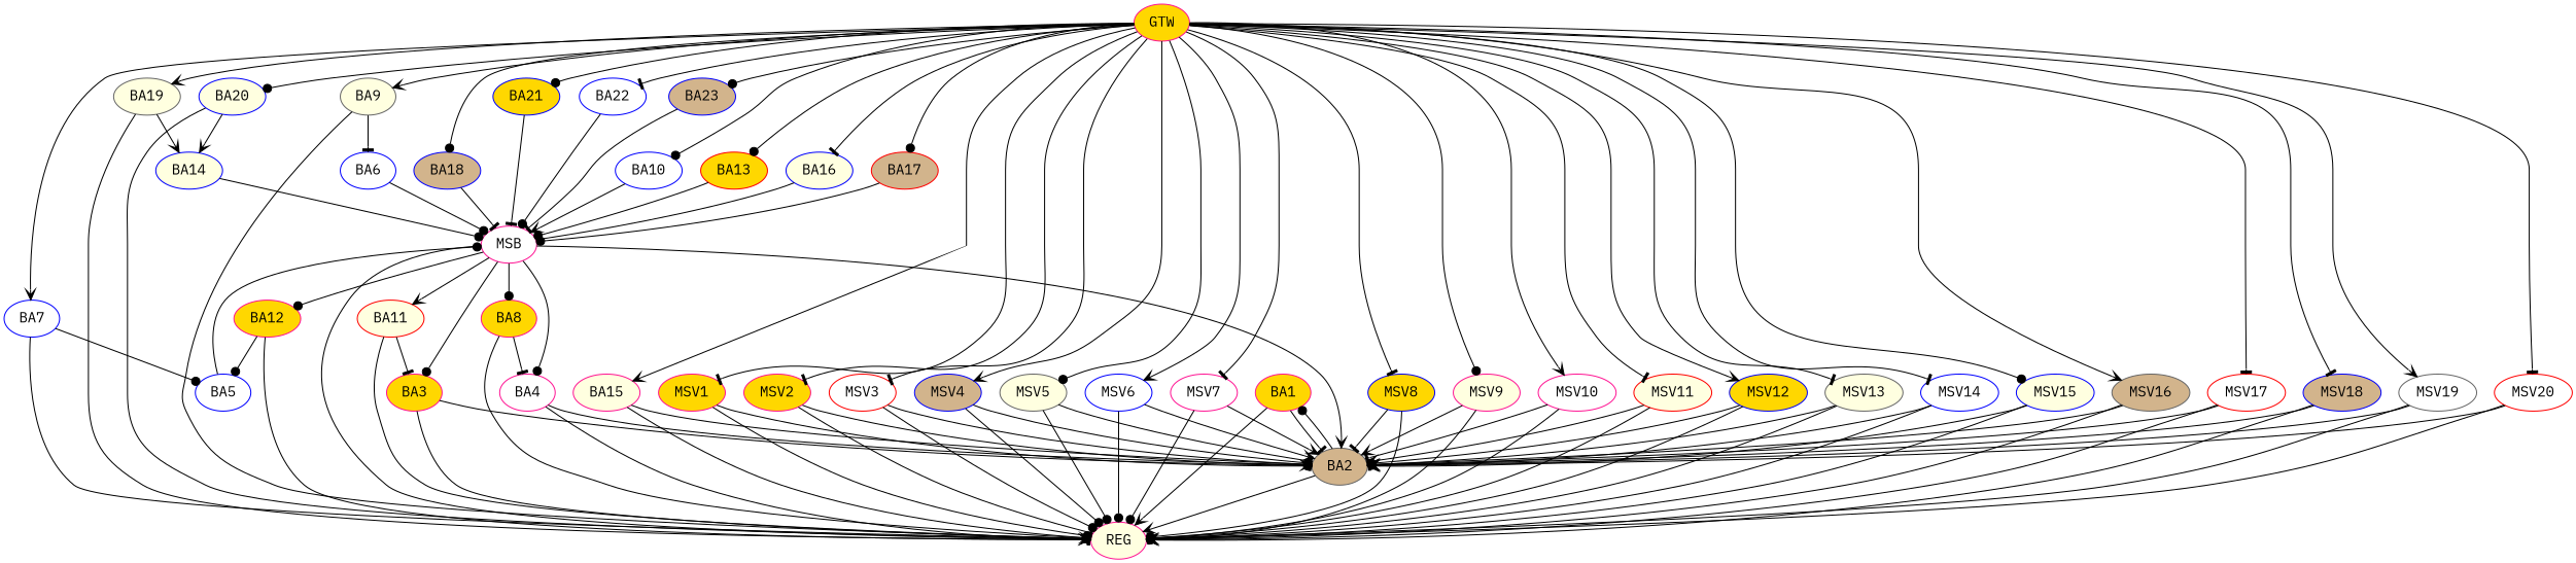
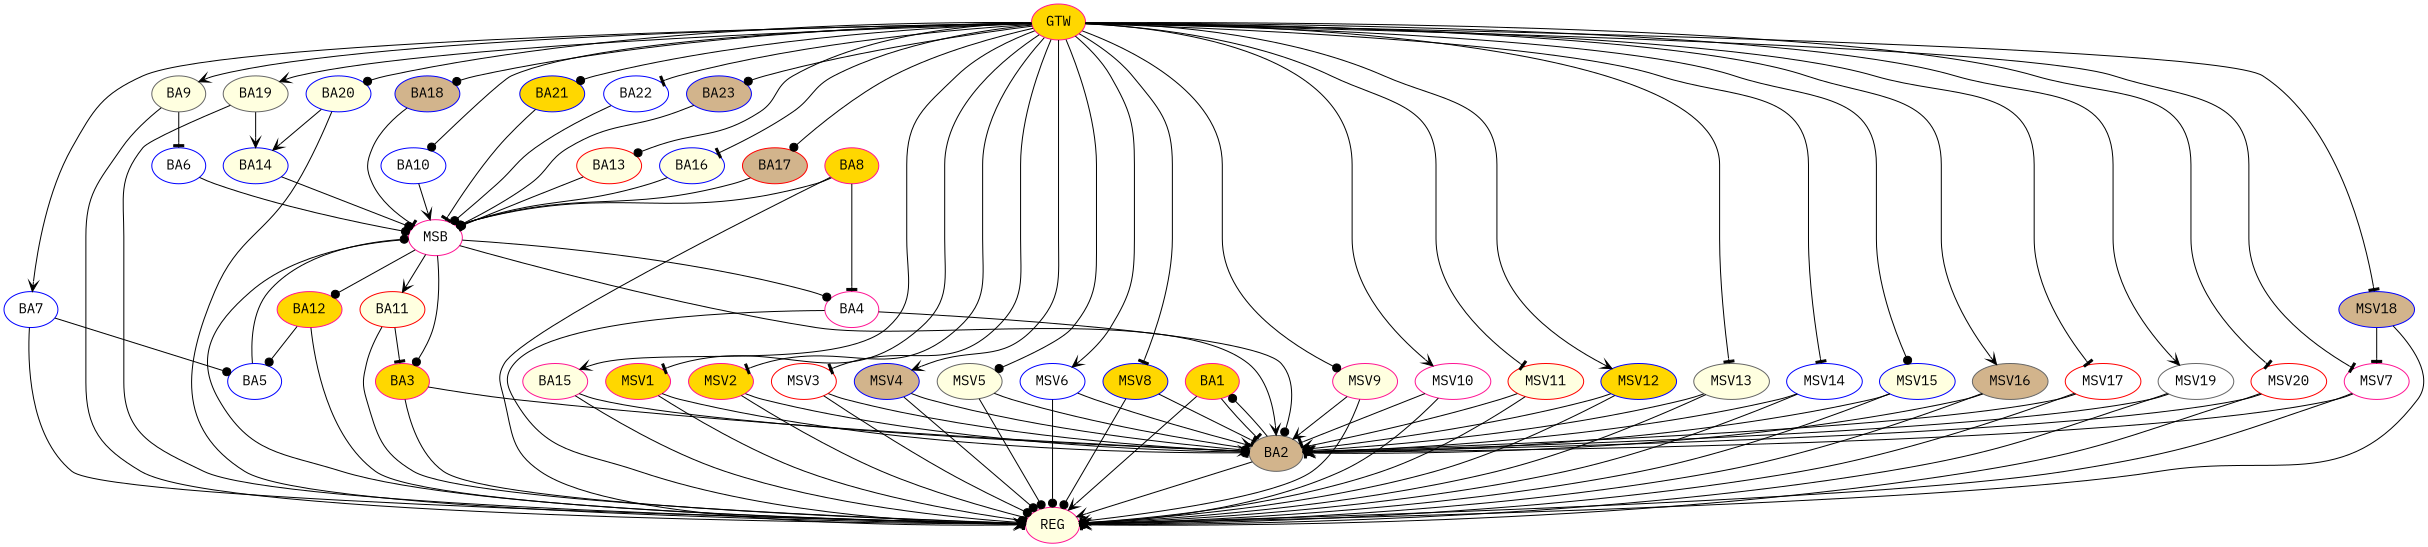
  strict digraph {
    fontname="IBM Plex Mono"
    node [color=blue fillcolor=white fontname="IBM Plex Mono" style=filled]
    edge [arrowhead=dot fontname="IBM Plex Mono"]
    n1 [color=deeppink fillcolor=gold label=BA1]
    n2 [color=gray40 fillcolor=tan label=BA2]
    n3 [color=deeppink fillcolor=lightyellow label=REG]
    n4 [color=deeppink fillcolor=gold label=BA3]
    n5 [color=deeppink label=BA4]
    n6 [label=BA5]
    n7 [color=deeppink label=MSB]
    n8 [color=deeppink fillcolor=gold label=BA8]
    n9 [color=red fillcolor=lightyellow label=BA11]
    n10 [color=deeppink fillcolor=gold label=BA12]
    n11 [label=BA6]
    n12 [label=BA7]
    n13 [color=gray40 fillcolor=lightyellow label=BA9]
    n14 [label=BA10]
-   n15 [color=red fillcolor=gold label=BA13]
+   n15 [color=red fillcolor=lightyellow label=BA13]
    n16 [fillcolor=lightyellow label=BA14]
    n17 [color=deeppink fillcolor=lightyellow label=BA15]
    n18 [fillcolor=lightyellow label=BA16]
    n19 [color=red fillcolor=tan label=BA17]
    n20 [fillcolor=tan label=BA18]
    n21 [color=gray40 fillcolor=lightyellow label=BA19]
    n22 [fillcolor=lightyellow label=BA20]
    n23 [fillcolor=gold label=BA21]
    n24 [label=BA22]
    n25 [fillcolor=tan label=BA23]
    n26 [color=deeppink fillcolor=gold label=GTW]
    n27 [color=deeppink fillcolor=gold label=MSV1]
    n28 [color=deeppink fillcolor=gold label=MSV2]
    n29 [color=red label=MSV3]
    n30 [fillcolor=tan label=MSV4]
    n31 [color=gray40 fillcolor=lightyellow label=MSV5]
    n32 [label=MSV6]
    n33 [color=deeppink label=MSV7]
    n34 [fillcolor=gold label=MSV8]
    n35 [color=deeppink fillcolor=lightyellow label=MSV9]
    n36 [color=deeppink label=MSV10]
    n37 [color=red fillcolor=lightyellow label=MSV11]
    n38 [fillcolor=gold label=MSV12]
    n39 [color=gray40 fillcolor=lightyellow label=MSV13]
    n40 [label=MSV14]
    n41 [fillcolor=lightyellow label=MSV15]
    n42 [color=gray40 fillcolor=tan label=MSV16]
    n43 [color=red label=MSV17]
    n44 [fillcolor=tan label=MSV18]
    n45 [color=gray40 label=MSV19]
    n46 [color=red label=MSV20]
    n1 -> n2 [arrowhead=tee]
    n1 -> n3 [arrowhead=vee]
    n2 -> n1
    n2 -> n3 [arrowhead=vee]
    n4 -> n2 [arrowhead=vee]
    n4 -> n3
    n5 -> n2
    n5 -> n3 [arrowhead=tee]
    n6 -> n7
    n7 -> n2 [arrowhead=vee]
    n7 -> n3 [arrowhead=vee]
    n7 -> n4
    n7 -> n5
-   n7 -> n8
+   n8 -> n7
    n7 -> n9 [arrowhead=vee]
    n7 -> n10
    n8 -> n3 [arrowhead=vee]
    n8 -> n5 [arrowhead=tee]
    n9 -> n3 [arrowhead=tee]
    n9 -> n4 [arrowhead=tee]
    n10 -> n3 [arrowhead=tee]
    n10 -> n6
    n11 -> n7
    n12 -> n3 [arrowhead=tee]
    n12 -> n6
    n13 -> n3
    n13 -> n11 [arrowhead=tee]
    n14 -> n7 [arrowhead=vee]
    n15 -> n7
    n16 -> n7
    n17 -> n2
    n17 -> n3
    n18 -> n7 [arrowhead=tee]
    n19 -> n7
    n20 -> n7 [arrowhead=tee]
    n21 -> n3 [arrowhead=vee]
    n21 -> n16 [arrowhead=vee]
    n22 -> n3 [arrowhead=tee]
    n22 -> n16 [arrowhead=vee]
    n23 -> n7 [arrowhead=tee]
    n24 -> n7
    n25 -> n7 [arrowhead=tee]
    n26 -> n12 [arrowhead=vee]
    n26 -> n13 [arrowhead=vee]
    n26 -> n14
    n26 -> n15
    n26 -> n17 [arrowhead=vee]
    n26 -> n18 [arrowhead=tee]
    n26 -> n19
    n26 -> n20
    n26 -> n21 [arrowhead=vee]
    n26 -> n22
    n26 -> n23
    n26 -> n24 [arrowhead=tee]
    n26 -> n25
    n26 -> n27 [arrowhead=tee]
    n26 -> n28 [arrowhead=tee]
    n26 -> n29 [arrowhead=tee]
    n26 -> n30 [arrowhead=vee]
    n26 -> n31
    n26 -> n32 [arrowhead=vee]
    n26 -> n33 [arrowhead=tee]
    n26 -> n34 [arrowhead=tee]
    n26 -> n35
    n26 -> n36 [arrowhead=vee]
    n26 -> n37 [arrowhead=tee]
    n26 -> n38 [arrowhead=vee]
    n26 -> n39 [arrowhead=tee]
    n26 -> n40 [arrowhead=tee]
    n26 -> n41
    n26 -> n42 [arrowhead=vee]
    n26 -> n43 [arrowhead=tee]
    n26 -> n44 [arrowhead=tee]
    n26 -> n45 [arrowhead=vee]
    n26 -> n46 [arrowhead=tee]
    n27 -> n2
    n27 -> n3
    n28 -> n2 [arrowhead=tee]
    n28 -> n3 [arrowhead=tee]
    n29 -> n2
    n29 -> n3
    n30 -> n2 [arrowhead=tee]
    n30 -> n3
    n31 -> n2 [arrowhead=tee]
    n31 -> n3
    n32 -> n2 [arrowhead=vee]
    n32 -> n3
    n33 -> n2 [arrowhead=vee]
    n33 -> n3
    n34 -> n2 [arrowhead=tee]
    n34 -> n3
    n35 -> n2 [arrowhead=vee]
    n35 -> n3 [arrowhead=vee]
    n36 -> n2 [arrowhead=tee]
    n36 -> n3
    n37 -> n2 [arrowhead=vee]
    n37 -> n3 [arrowhead=tee]
    n38 -> n2
    n38 -> n3
    n39 -> n2 [arrowhead=vee]
    n39 -> n3
    n40 -> n2 [arrowhead=vee]
    n40 -> n3 [arrowhead=vee]
    n41 -> n2 [arrowhead=vee]
    n41 -> n3
    n42 -> n2 [arrowhead=tee]
    n42 -> n3
    n43 -> n2 [arrowhead=vee]
    n43 -> n3
-   n44 -> n2 [arrowhead=tee]
+   n44 -> n33 [arrowhead=tee]
    n44 -> n3 [arrowhead=vee]
    n45 -> n2
    n45 -> n3 [arrowhead=vee]
    n46 -> n2 [arrowhead=vee]
    n46 -> n3 [arrowhead=tee]
  }
